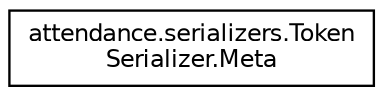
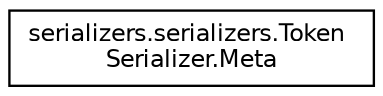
  digraph {
    rankdir=LR
-   n1 [color=black fillcolor=white fontname=Helvetica fontsize=10 height=0.2 label="attendance.serializers.Token\lSerializer.Meta" shape=record style=filled width=0.4]
+   n1 [color=black fillcolor=white fontname=Helvetica fontsize=10 height=0.2 label="serializers.serializers.Token\lSerializer.Meta" shape=record style=filled width=0.4]
  }
